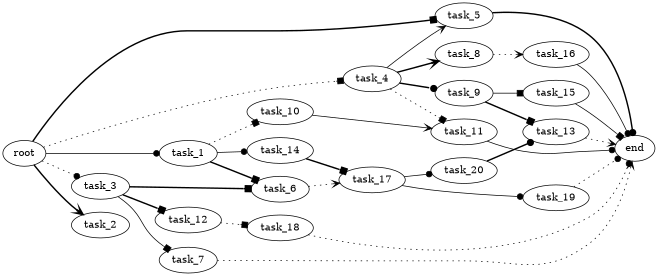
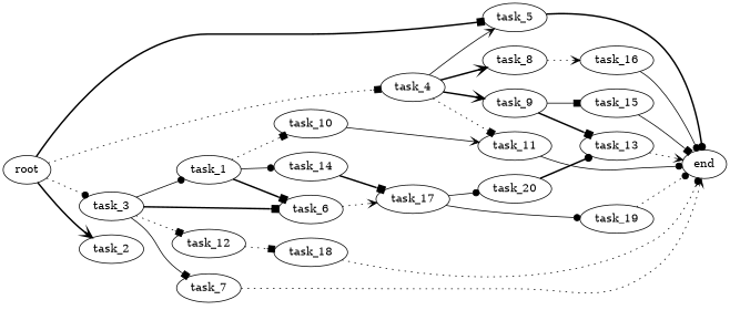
  digraph {
    rankdir=LR
    edge [arrowhead=box style=solid]
    root
    task_1
    task_2
    task_3
    task_4
    task_5
    task_6
    task_10
    task_14
    task_7
    task_12
    task_8
    task_9
    task_11
    task_17
    end
    task_18
    task_16
    task_13
    task_15
    task_19
    task_20
-   root -> task_1 [arrowhead=dot]
+   task_3 -> task_1 [arrowhead=dot]
    root -> task_2 [arrowhead=vee style=bold]
    root -> task_3 [arrowhead=dot style=dotted]
    root -> task_4 [style=dotted]
    root -> task_5 [style=bold]
    task_1 -> task_6 [style=bold]
    task_1 -> task_10 [style=dotted]
    task_1 -> task_14 [arrowhead=dot]
    task_3 -> task_6 [style=bold]
    task_3 -> task_7
-   task_3 -> task_12 [style=bold]
+   task_3 -> task_12 [style=dotted]
    task_4 -> task_5 [arrowhead=vee]
    task_4 -> task_8 [arrowhead=vee style=bold]
-   task_4 -> task_9 [arrowhead=dot style=bold]
+   task_4 -> task_9 [arrowhead=vee style=bold]
    task_4 -> task_11 [style=dotted]
    task_5 -> end [arrowhead=dot style=bold]
    task_6 -> task_17 [arrowhead=vee style=dotted]
    task_10 -> task_11 [arrowhead=vee]
    task_14 -> task_17 [style=bold]
    task_7 -> end [arrowhead=vee style=dotted]
    task_12 -> task_18 [style=dotted]
    task_8 -> task_16 [arrowhead=vee style=dotted]
    task_9 -> task_13 [style=bold]
    task_9 -> task_15
    task_11 -> end [arrowhead=dot]
    task_17 -> task_19 [arrowhead=dot]
    task_17 -> task_20 [arrowhead=dot]
    task_18 -> end [arrowhead=dot style=dotted]
    task_16 -> end [arrowhead=dot]
    task_13 -> end [arrowhead=vee style=dotted]
    task_15 -> end
    task_19 -> end [arrowhead=dot style=dotted]
    task_20 -> task_13 [arrowhead=dot style=bold]
  }
